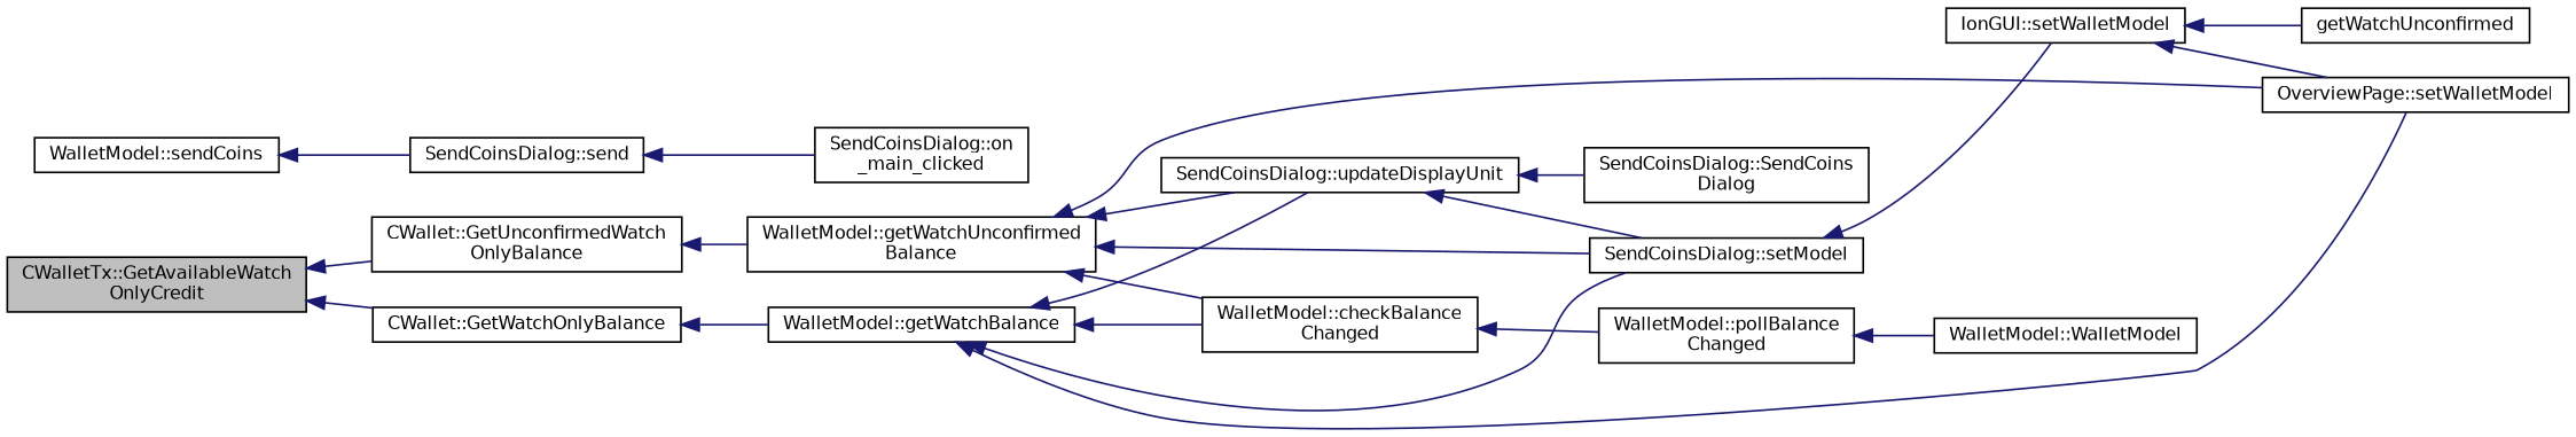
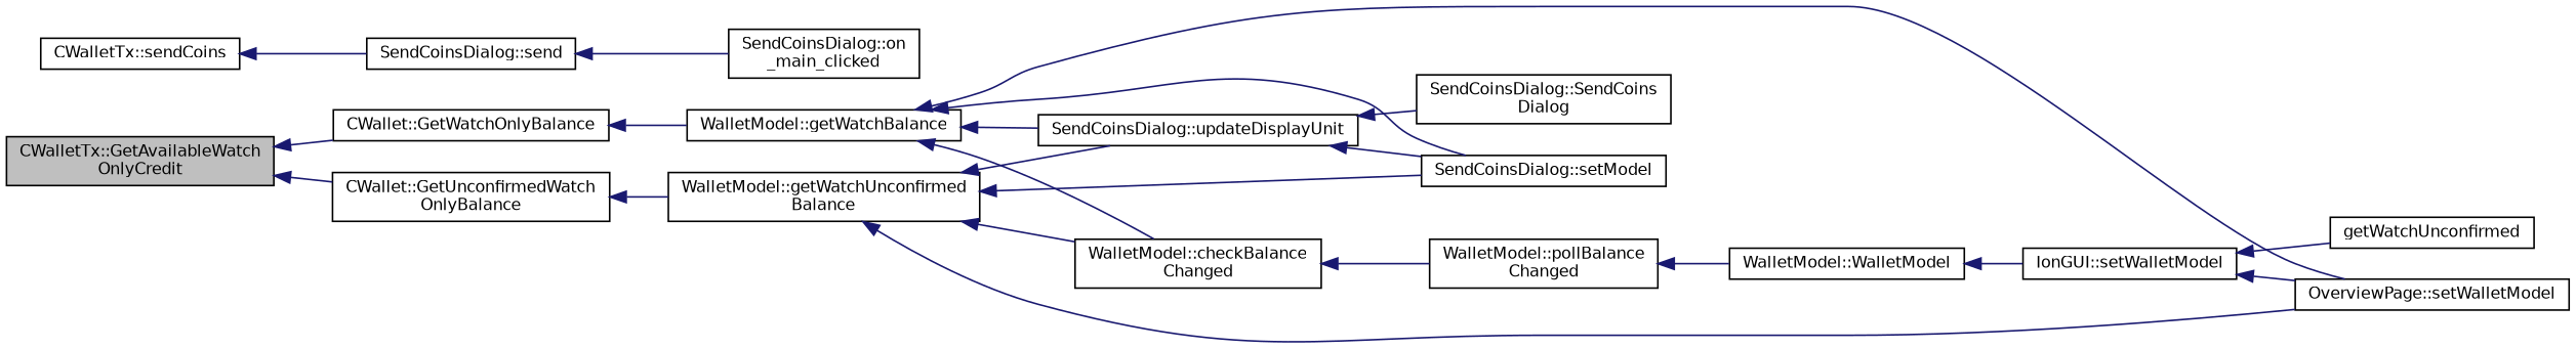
  digraph {
    rankdir=LR
    node [color=black fillcolor=white fontname=Helvetica fontsize=10 shape=record style=filled]
    edge [color=midnightblue dir=back fontname=Helvetica fontsize=10 labelfontname=Helvetica labelfontsize=10 style=solid]
    n1 [fillcolor=grey75 fontcolor=black height=0.2 label="CWalletTx::GetAvailableWatch\lOnlyCredit" width=0.4]
    n2 [height=0.2 label="CWallet::GetWatchOnlyBalance" width=0.4]
    n3 [height=0.2 label="CWallet::GetUnconfirmedWatch\lOnlyBalance" width=0.4]
    n4 [height=0.2 label="WalletModel::getWatchBalance" width=0.4]
    n5 [height=0.2 label="WalletModel::getWatchUnconfirmed\lBalance" width=0.4]
    n6 [height=0.2 label="OverviewPage::setWalletModel" width=0.4]
    n7 [height=0.2 label="SendCoinsDialog::setModel" width=0.4]
    n8 [height=0.2 label="SendCoinsDialog::updateDisplayUnit" width=0.4]
    n9 [height=0.2 label="WalletModel::checkBalance\lChanged" width=0.4]
    n10 [height=0.2 label="IonGUI::setWalletModel" width=0.4]
    n11 [height=0.2 label="SendCoinsDialog::SendCoins\lDialog" width=0.4]
    n12 [height=0.2 label="WalletModel::pollBalance\lChanged" width=0.4]
    n13 [height=0.2 label=getWatchUnconfirmed width=0.4]
    n14 [height=0.2 label="WalletModel::WalletModel" width=0.4]
-   n15 [height=0.2 label="WalletModel::sendCoins" width=0.4]
+   n15 [height=0.2 label="CWalletTx::sendCoins" width=0.4]
    n16 [height=0.2 label="SendCoinsDialog::send" width=0.4]
    n17 [height=0.2 label="SendCoinsDialog::on\l_main_clicked" width=0.4]
    n1 -> n2
    n1 -> n3
    n2 -> n4
    n3 -> n5
    n4 -> n6
    n4 -> n7
    n4 -> n8
    n4 -> n9
    n5 -> n6
    n5 -> n7
    n5 -> n8
    n5 -> n9
-   n7 -> n10
+   n14 -> n10
    n8 -> n7
    n8 -> n11
    n9 -> n12
    n10 -> n6
    n10 -> n13
    n12 -> n14
    n15 -> n16
    n16 -> n17
  }
